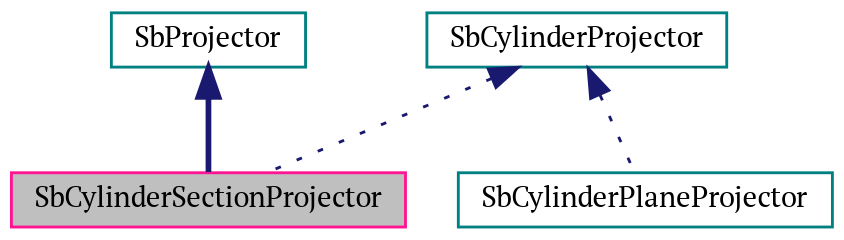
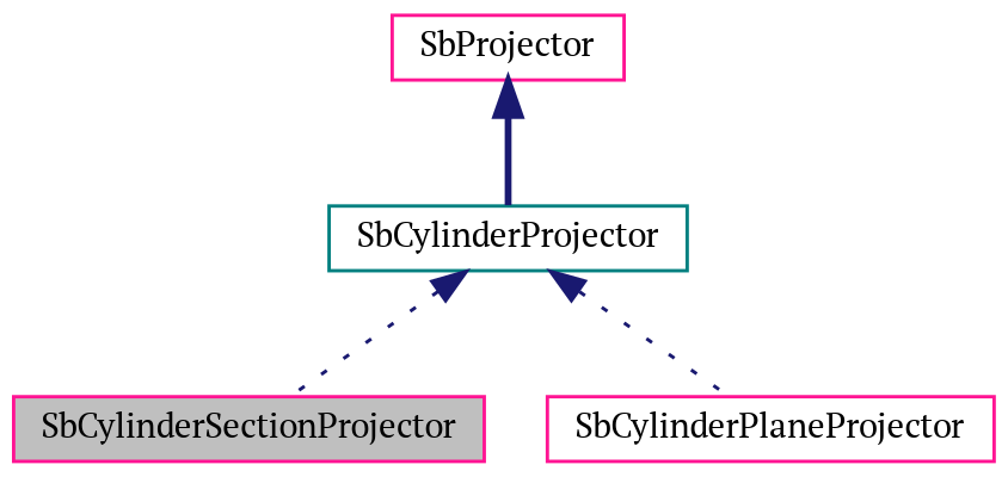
  digraph {
    fontname="PT Serif"
    node [color=deeppink fillcolor=white fontname="PT Serif" fontsize=10 shape=record style=filled]
    edge [color=midnightblue dir=back fontname="PT Serif" fontsize=10 labelfontname=Helvetica labelfontsize=10 style=dotted]
    n1 [fillcolor=grey75 fontcolor=black height=0.2 label=SbCylinderSectionProjector width=0.4]
-   n2 [color=teal height=0.2 label=SbCylinderPlaneProjector width=0.4]
+   n2 [height=0.2 label=SbCylinderPlaneProjector width=0.4]
    n3 [color=teal height=0.2 label=SbCylinderProjector width=0.4]
-   n4 [color=teal height=0.2 label=SbProjector width=0.4]
+   n4 [height=0.2 label=SbProjector width=0.4]
    n3 -> n1
    n3 -> n2
-   n4 -> n1 [style=bold]
+   n4 -> n3 [style=bold]
  }
